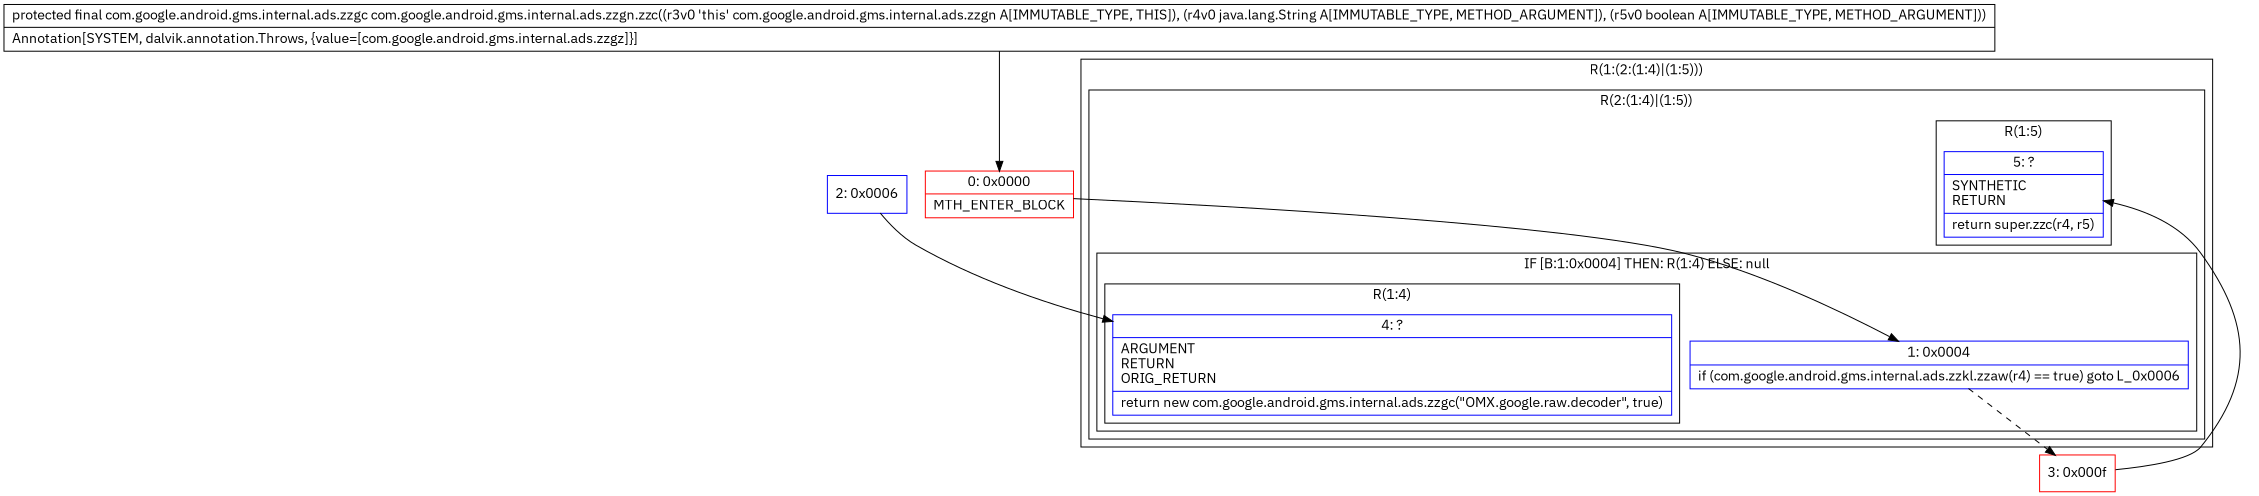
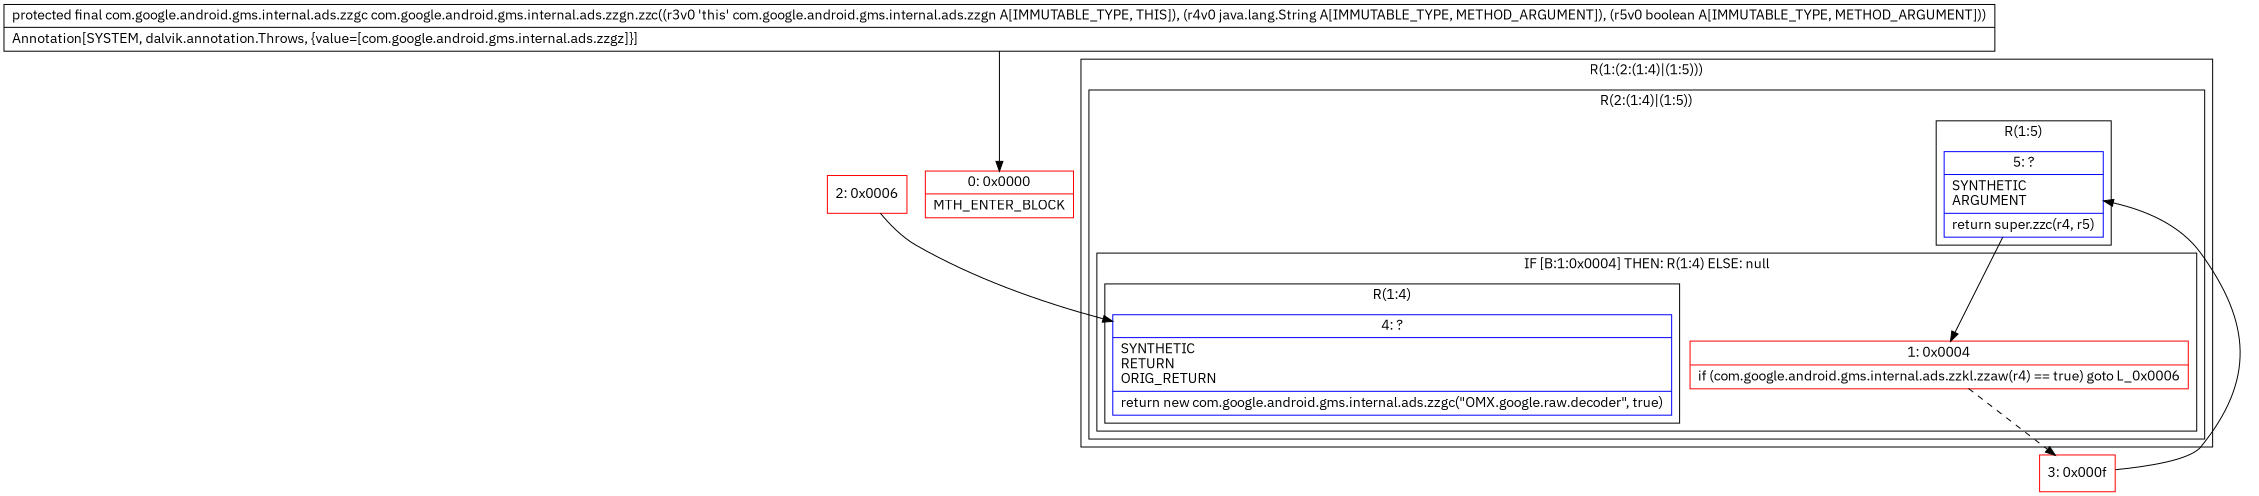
  digraph {
    fontname="IBM Plex Sans"
    node [color=blue fontname="IBM Plex Sans" shape=record]
    edge [fontname="IBM Plex Sans"]
-   n1 [label="{4\:\ ?|ARGUMENT\lRETURN\lORIG_RETURN\l|return new com.google.android.gms.internal.ads.zzgc(\"OMX.google.raw.decoder\", true)\l}"]
-   n2 [label="{1\:\ 0x0004|if (com.google.android.gms.internal.ads.zzkl.zzaw(r4) == true) goto L_0x0006\l}"]
-   n3 [label="{5\:\ ?|SYNTHETIC\lRETURN\l|return super.zzc(r4, r5)\l}"]
+   n1 [label="{4\:\ ?|SYNTHETIC\lRETURN\lORIG_RETURN\l|return new com.google.android.gms.internal.ads.zzgc(\"OMX.google.raw.decoder\", true)\l}"]
+   n2 [color=red label="{1\:\ 0x0004|if (com.google.android.gms.internal.ads.zzkl.zzaw(r4) == true) goto L_0x0006\l}"]
+   n3 [label="{5\:\ ?|SYNTHETIC\lARGUMENT\l|return super.zzc(r4, r5)\l}"]
    n4 [color=red label="{3\:\ 0x000f}"]
-   n5 [label="{2\:\ 0x0006}"]
+   n5 [color=red label="{2\:\ 0x0006}"]
    n6 [color=red label="{0\:\ 0x0000|MTH_ENTER_BLOCK\l}"]
    n7 [label="{protected final com.google.android.gms.internal.ads.zzgc com.google.android.gms.internal.ads.zzgn.zzc((r3v0 'this' com.google.android.gms.internal.ads.zzgn A[IMMUTABLE_TYPE, THIS]), (r4v0 java.lang.String A[IMMUTABLE_TYPE, METHOD_ARGUMENT]), (r5v0 boolean A[IMMUTABLE_TYPE, METHOD_ARGUMENT]))  | Annotation[SYSTEM, dalvik.annotation.Throws, \{value=[com.google.android.gms.internal.ads.zzgz]\}]\l}" color=""]
    subgraph cluster_1 {
      label="R(1:(2:(1:4)|(1:5)))"
      subgraph cluster_2 {
        label="R(2:(1:4)|(1:5))"
        subgraph cluster_3 {
          label="IF [B:1:0x0004] THEN: R(1:4) ELSE: null"
          n2
          subgraph cluster_4 {
            label="R(1:4)"
            n1
          }
        }
        subgraph cluster_5 {
          label="R(1:5)"
          n3
        }
      }
    }
    n2 -> n4 [style=dashed]
    n4 -> n3
    n5 -> n1
-   n6 -> n2
+   n3 -> n2
    n7 -> n6
  }
